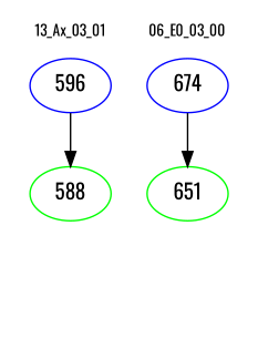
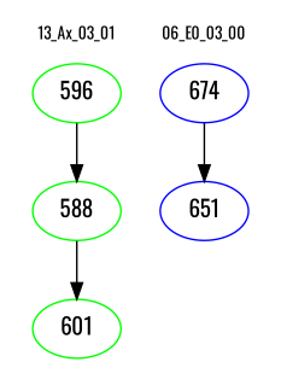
  digraph {
    fontname=Oswald
    node [color=blue fontname=Oswald]
    edge [color=black fontname=Oswald]
-   n1 [label=596]
+   n1 [color=green label=596]
    n2 [color=green label=588]
+   n3 [color=green label=601]
    n4 [label=674]
-   n5 [color=green label=651]
+   n5 [label=651]
    subgraph cluster_1 {
      color=white
      fontsize=10
      label="13_Ax_03_01"
      n1
      n2
+     n3
    }
    subgraph cluster_2 {
      color=white
      fontsize=10
      label="06_E0_03_00"
      n4
      n5
    }
    n1 -> n2
+   n2 -> n3
    n4 -> n5
  }
